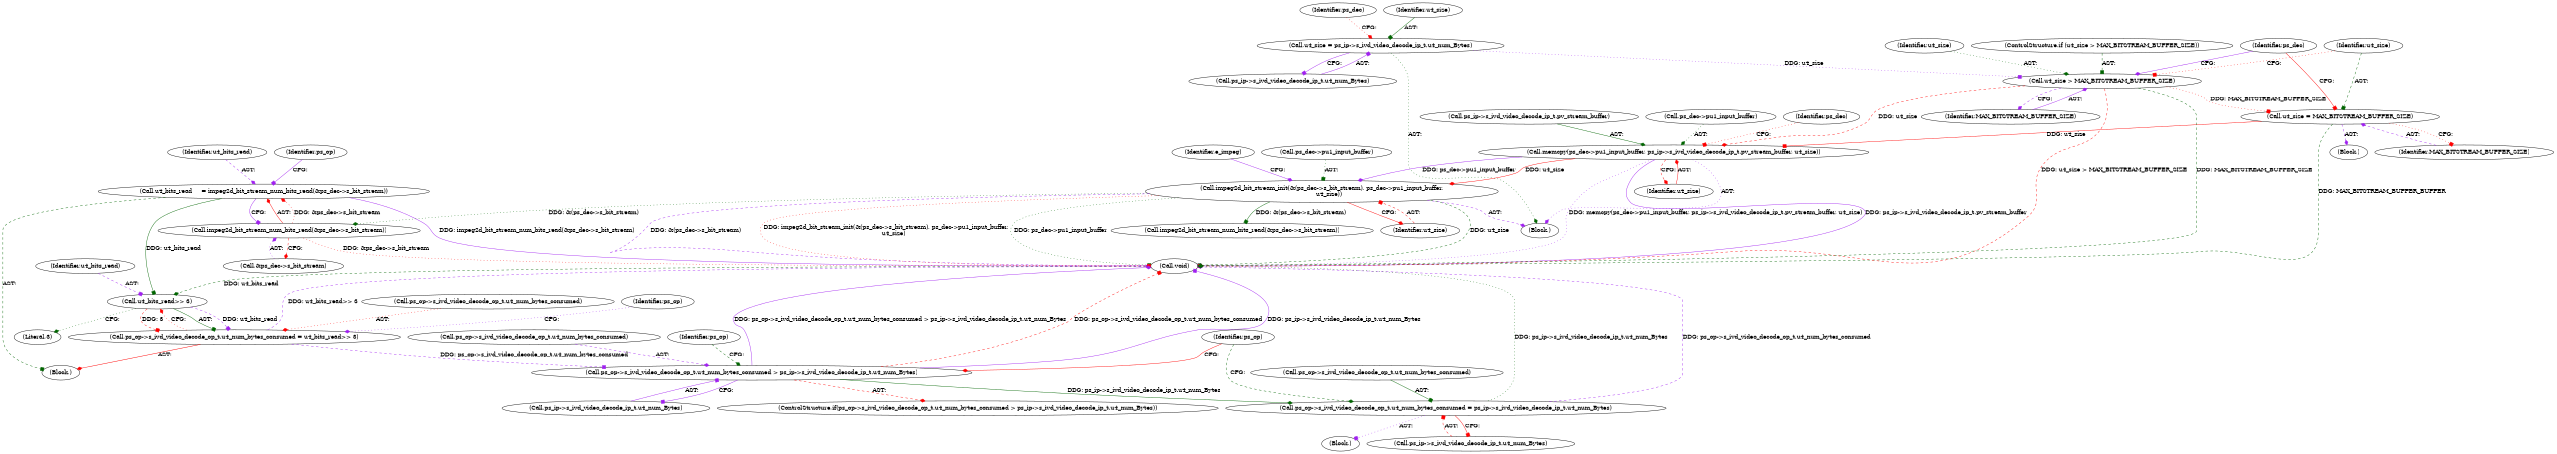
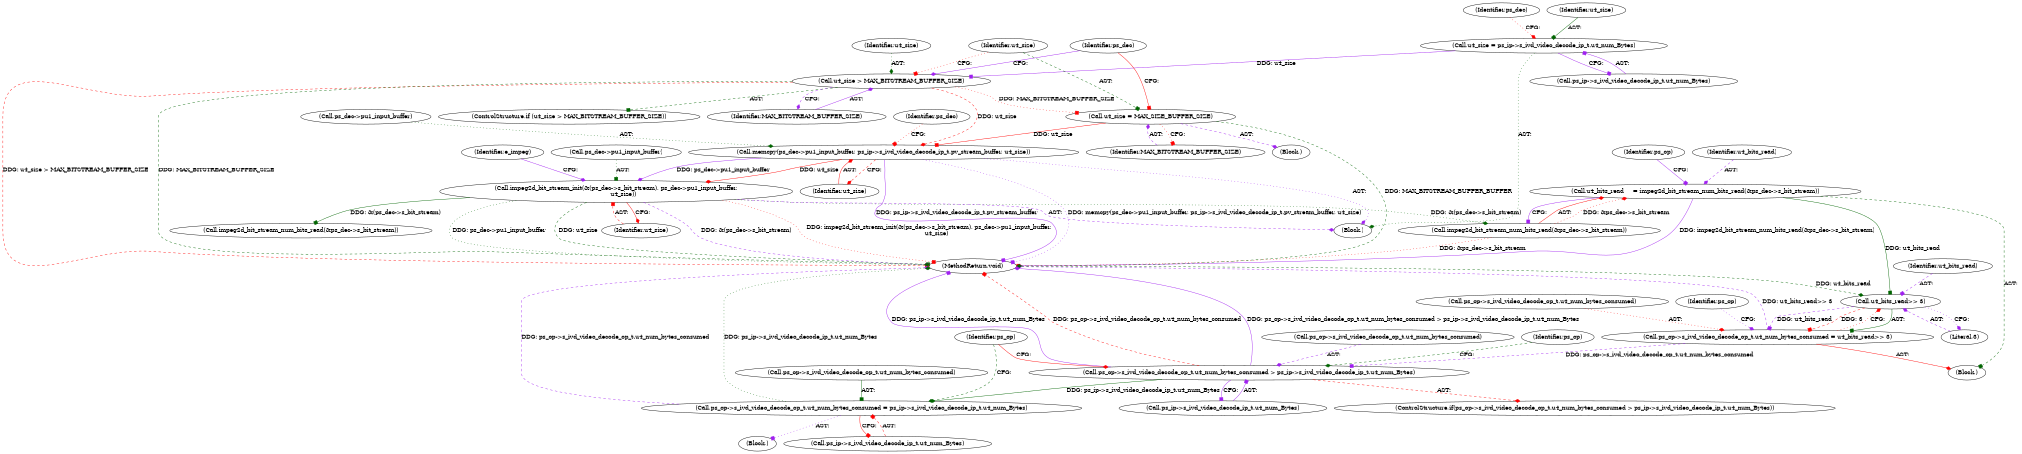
  digraph {
    edge [arrowhead=diamond color=purple style=solid]
    n1 [label="(Call,u4_bits_read     = impeg2d_bit_stream_num_bits_read(&ps_dec->s_bit_stream))"]
    n2 [label="(Call,impeg2d_bit_stream_num_bits_read(&ps_dec->s_bit_stream))"]
    n3 [label="(Call,u4_bits_read>> 3)"]
-   n4 [label="(Call,void)"]
+   n4 [label="(MethodReturn,void)"]
    n5 [label="(Block,)"]
-   n6 [label="(Call,&ps_dec->s_bit_stream)"]
    n7 [label="(Call,ps_op->s_ivd_video_decode_op_t.u4_num_bytes_consumed = u4_bits_read>> 3)"]
    n8 [label="(Literal,3)"]
    n9 [label="(Call,impeg2d_bit_stream_init(&(ps_dec->s_bit_stream), ps_dec->pu1_input_buffer,\n        u4_size))"]
    n10 [label="(Identifier,u4_size)"]
    n11 [label="(Block,)"]
    n12 [label="(Call,impeg2d_bit_stream_num_bits_read(&ps_dec->s_bit_stream))"]
    n13 [label="(Call,memcpy(ps_dec->pu1_input_buffer, ps_ip->s_ivd_video_decode_ip_t.pv_stream_buffer, u4_size))"]
    n14 [label="(Identifier,u4_size)"]
-   n15 [label="(Call,u4_size = MAX_BITSTREAM_BUFFER_SIZE)"]
+   n15 [label="(Call,u4_size = MAX_SIZE_BUFFER_SIZE)"]
    n16 [label="(Identifier,MAX_BITSTREAM_BUFFER_SIZE)"]
    n17 [label="(Block,)"]
    n18 [label="(Call,u4_size > MAX_BITSTREAM_BUFFER_SIZE)"]
    n19 [label="(ControlStructure,if (u4_size > MAX_BITSTREAM_BUFFER_SIZE))"]
    n20 [label="(Identifier,MAX_BITSTREAM_BUFFER_SIZE)"]
    n21 [label="(Call,u4_size = ps_ip->s_ivd_video_decode_ip_t.u4_num_Bytes)"]
    n22 [label="(Call,ps_ip->s_ivd_video_decode_ip_t.u4_num_Bytes)"]
    n23 [label="(Call,ps_op->s_ivd_video_decode_op_t.u4_num_bytes_consumed > ps_ip->s_ivd_video_decode_ip_t.u4_num_Bytes)"]
    n24 [label="(Call,ps_op->s_ivd_video_decode_op_t.u4_num_bytes_consumed = ps_ip->s_ivd_video_decode_ip_t.u4_num_Bytes)"]
    n25 [label="(Call,ps_ip->s_ivd_video_decode_ip_t.u4_num_Bytes)"]
    n26 [label="(ControlStructure,if(ps_op->s_ivd_video_decode_op_t.u4_num_bytes_consumed > ps_ip->s_ivd_video_decode_ip_t.u4_num_Bytes))"]
    n27 [label="(Block,)"]
    n28 [label="(Call,ps_ip->s_ivd_video_decode_ip_t.u4_num_Bytes)"]
    n29 [label="(Call,ps_op->s_ivd_video_decode_op_t.u4_num_bytes_consumed)"]
-   n30 [label="(Call,ps_ip->s_ivd_video_decode_ip_t.pv_stream_buffer)"]
    n31 [label="(Call,ps_dec->pu1_input_buffer)"]
    n32 [label="(Identifier,ps_dec)"]
    n33 [label="(Identifier,u4_size)"]
    n34 [label="(Identifier,ps_dec)"]
    n35 [label="(Identifier,e_impeg)"]
    n36 [label="(Identifier,u4_size)"]
    n37 [label="(Identifier,ps_op)"]
    n38 [label="(Identifier,u4_size)"]
    n39 [label="(Call,ps_op->s_ivd_video_decode_op_t.u4_num_bytes_consumed)"]
    n40 [label="(Identifier,ps_op)"]
    n41 [label="(Identifier,ps_op)"]
    n42 [label="(Identifier,ps_op)"]
    n43 [label="(Call,ps_dec->pu1_input_buffer)"]
    n44 [label="(Call,ps_op->s_ivd_video_decode_op_t.u4_num_bytes_consumed)"]
    n45 [label="(Identifier,u4_bits_read)"]
    n46 [label="(Identifier,ps_dec)"]
    n47 [label="(Identifier,u4_bits_read)"]
    n1 -> n2 [arrowhead=box label="CFG: "]
    n1 -> n3 [arrowhead=box color=darkgreen label="DDG: u4_bits_read"]
    n1 -> n4 [label="DDG: impeg2d_bit_stream_num_bits_read(&ps_dec->s_bit_stream)"]
    n1 -> n5 [arrowhead=box color=darkgreen label="AST: " style=dashed]
    n2 -> n1 [color=red label="AST: "]
    n2 -> n1 [color=red label="DDG: &ps_dec->s_bit_stream" style=dotted]
    n2 -> n4 [arrowhead=box color=red label="DDG: &ps_dec->s_bit_stream" style=dotted]
-   n2 -> n6 [color=red label="CFG: " style=dashed]
    n3 -> n7 [arrowhead=box color=darkgreen label="AST: "]
    n3 -> n7 [arrowhead=box label="DDG: u4_bits_read" style=dashed]
    n3 -> n7 [arrowhead=box color=red label="DDG: 3" style=dashed]
-   n3 -> n8 [color=darkgreen label="CFG: " style=dotted]
+   n3 -> n8 [label="CFG: " style=dotted]
    n4 -> n3 [color=darkgreen label="DDG: u4_bits_read" style=dashed]
-   n6 -> n2 [label="AST: " style=dotted]
    n7 -> n3 [color=red label="CFG: " style=dotted]
    n7 -> n4 [label="DDG: u4_bits_read>> 3" style=dashed]
    n7 -> n5 [color=red label="AST: "]
    n7 -> n23 [arrowhead=box label="DDG: ps_op->s_ivd_video_decode_op_t.u4_num_bytes_consumed" style=dashed]
+   n8 -> n3 [label="AST: " style=dashed]
    n9 -> n2 [color=darkgreen label="DDG: &(ps_dec->s_bit_stream)" style=dotted]
    n9 -> n4 [arrowhead=box color=darkgreen label="DDG: ps_dec->pu1_input_buffer" style=dotted]
    n9 -> n4 [arrowhead=box color=darkgreen label="DDG: u4_size" style=dashed]
    n9 -> n4 [label="DDG: &(ps_dec->s_bit_stream)" style=dashed]
    n9 -> n4 [arrowhead=box color=red label="DDG: impeg2d_bit_stream_init(&(ps_dec->s_bit_stream), ps_dec->pu1_input_buffer,\n        u4_size)" style=dotted]
    n9 -> n10 [color=red label="CFG: "]
    n9 -> n11 [label="AST: " style=dashed]
    n9 -> n12 [arrowhead=box color=darkgreen label="DDG: &(ps_dec->s_bit_stream)"]
    n10 -> n9 [arrowhead=box color=red label="AST: " style=dashed]
    n13 -> n4 [arrowhead=box label="DDG: ps_ip->s_ivd_video_decode_ip_t.pv_stream_buffer"]
    n13 -> n4 [arrowhead=box label="DDG: memcpy(ps_dec->pu1_input_buffer, ps_ip->s_ivd_video_decode_ip_t.pv_stream_buffer, u4_size)" style=dotted]
    n13 -> n9 [label="DDG: ps_dec->pu1_input_buffer"]
    n13 -> n9 [color=red label="DDG: u4_size"]
    n13 -> n11 [label="AST: " style=dotted]
    n13 -> n14 [color=red label="CFG: " style=dashed]
    n14 -> n13 [color=red label="AST: "]
    n15 -> n4 [color=darkgreen label="DDG: MAX_BITSTREAM_BUFFER_BUFFER" style=dashed]
    n15 -> n13 [arrowhead=box color=red label="DDG: u4_size"]
    n15 -> n16 [arrowhead=box color=red label="CFG: " style=dotted]
    n15 -> n17 [label="AST: " style=dashed]
    n16 -> n15 [label="AST: " style=dashed]
    n18 -> n4 [arrowhead=box color=red label="DDG: u4_size > MAX_BITSTREAM_BUFFER_SIZE" style=dashed]
    n18 -> n4 [color=darkgreen label="DDG: MAX_BITSTREAM_BUFFER_SIZE" style=dashed]
    n18 -> n13 [color=red label="DDG: u4_size" style=dashed]
    n18 -> n15 [arrowhead=box color=red label="DDG: MAX_BITSTREAM_BUFFER_SIZE" style=dotted]
-   n19 -> n18 [arrowhead=box color=darkgreen label="AST: " style=dashed]
+   n18 -> n19 [arrowhead=box color=darkgreen label="AST: " style=dashed]
    n18 -> n20 [label="CFG: " style=dashed]
    n20 -> n18 [label="AST: "]
    n21 -> n11 [color=darkgreen label="AST: " style=dotted]
-   n21 -> n18 [arrowhead=box label="DDG: u4_size" style=dotted]
+   n21 -> n18 [arrowhead=box label="DDG: u4_size"]
    n21 -> n22 [arrowhead=box label="CFG: "]
    n22 -> n21 [arrowhead=box label="AST: "]
    n23 -> n4 [label="DDG: ps_op->s_ivd_video_decode_op_t.u4_num_bytes_consumed > ps_ip->s_ivd_video_decode_ip_t.u4_num_Bytes"]
    n23 -> n4 [arrowhead=box label="DDG: ps_ip->s_ivd_video_decode_ip_t.u4_num_Bytes"]
    n23 -> n4 [arrowhead=box color=red label="DDG: ps_op->s_ivd_video_decode_op_t.u4_num_bytes_consumed" style=dashed]
    n23 -> n24 [color=darkgreen label="DDG: ps_ip->s_ivd_video_decode_ip_t.u4_num_Bytes"]
    n23 -> n25 [arrowhead=box label="CFG: "]
    n23 -> n26 [color=red label="AST: " style=dashed]
    n24 -> n4 [label="DDG: ps_op->s_ivd_video_decode_op_t.u4_num_bytes_consumed" style=dashed]
    n24 -> n4 [color=darkgreen label="DDG: ps_ip->s_ivd_video_decode_ip_t.u4_num_Bytes" style=dotted]
    n24 -> n27 [arrowhead=box label="AST: " style=dotted]
    n24 -> n28 [arrowhead=box color=red label="CFG: "]
    n25 -> n23 [arrowhead=box label="AST: "]
    n28 -> n24 [arrowhead=box color=red label="AST: " style=dashed]
    n29 -> n23 [label="AST: " style=dashed]
-   n30 -> n13 [color=darkgreen label="AST: "]
    n31 -> n13 [color=darkgreen label="AST: " style=dotted]
    n32 -> n21 [color=red label="CFG: " style=dotted]
    n33 -> n15 [arrowhead=box color=darkgreen label="AST: " style=dashed]
    n33 -> n18 [arrowhead=box color=red label="CFG: " style=dotted]
    n34 -> n13 [arrowhead=box color=red label="CFG: " style=dotted]
    n35 -> n9 [label="CFG: "]
    n36 -> n21 [arrowhead=box color=darkgreen label="AST: "]
    n37 -> n23 [color=darkgreen label="CFG: " style=dashed]
    n38 -> n18 [color=darkgreen label="AST: " style=dotted]
    n39 -> n7 [color=red label="AST: " style=dotted]
    n40 -> n23 [color=red label="CFG: "]
    n40 -> n24 [color=darkgreen label="CFG: " style=dashed]
    n41 -> n7 [label="CFG: " style=dotted]
    n42 -> n1 [arrowhead=box label="CFG: "]
    n43 -> n9 [arrowhead=box color=darkgreen label="AST: " style=dotted]
    n44 -> n24 [arrowhead=box color=darkgreen label="AST: "]
    n45 -> n1 [label="AST: " style=dashed]
    n46 -> n15 [arrowhead=box color=red label="CFG: "]
    n46 -> n18 [label="CFG: "]
    n47 -> n3 [arrowhead=box label="AST: " style=dashed]
  }
